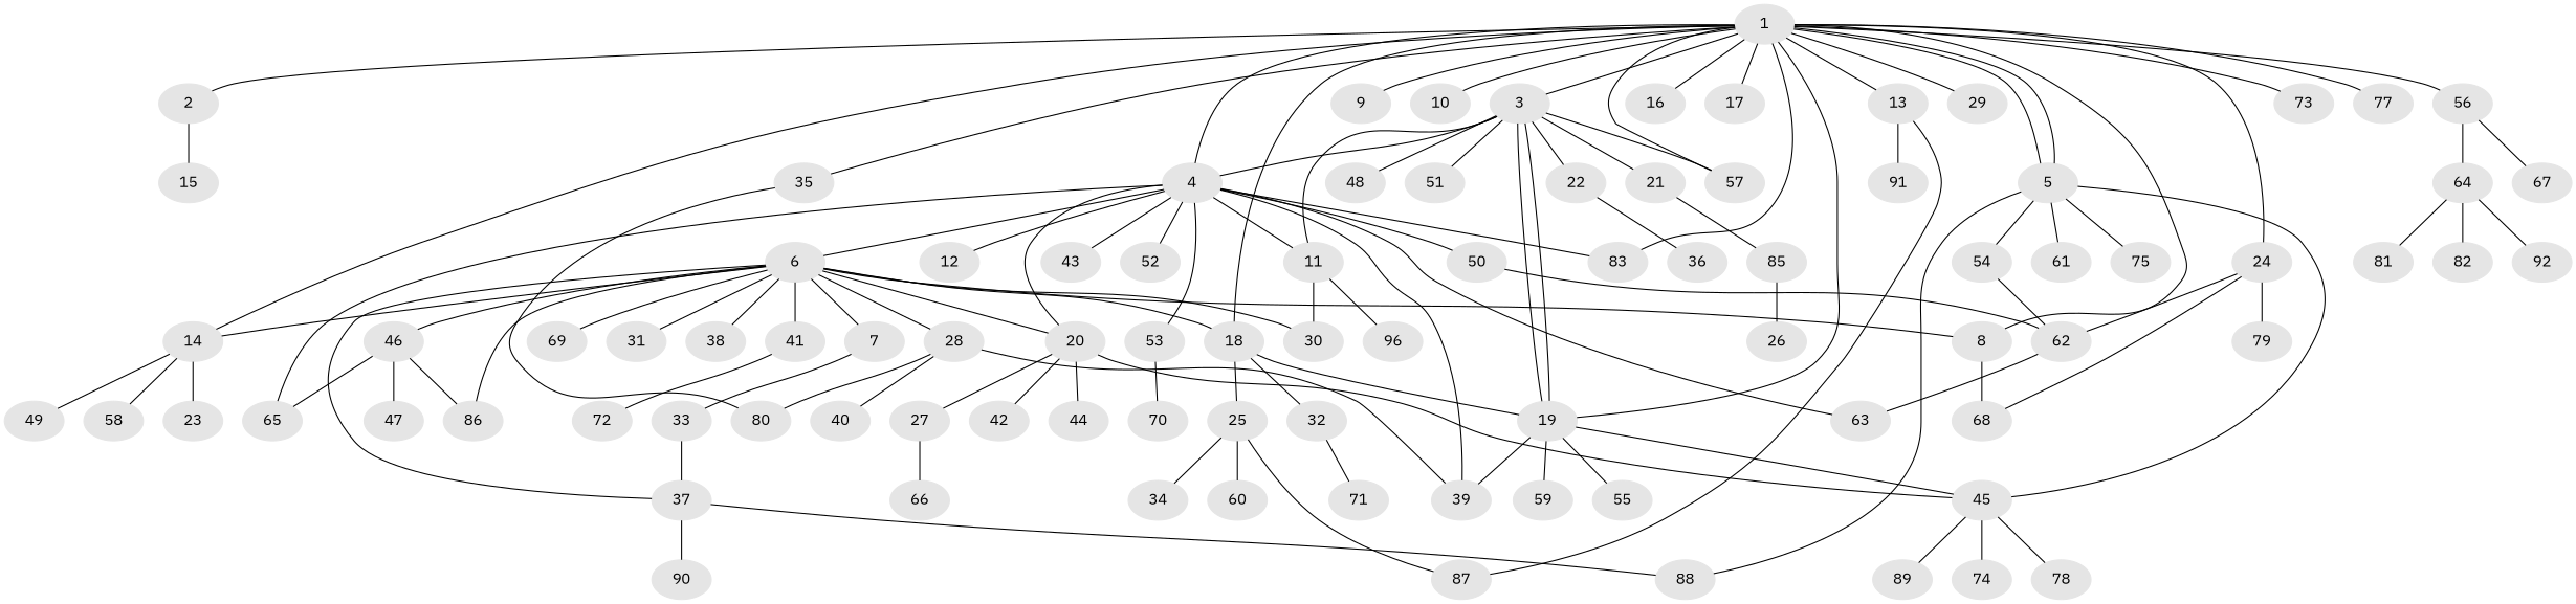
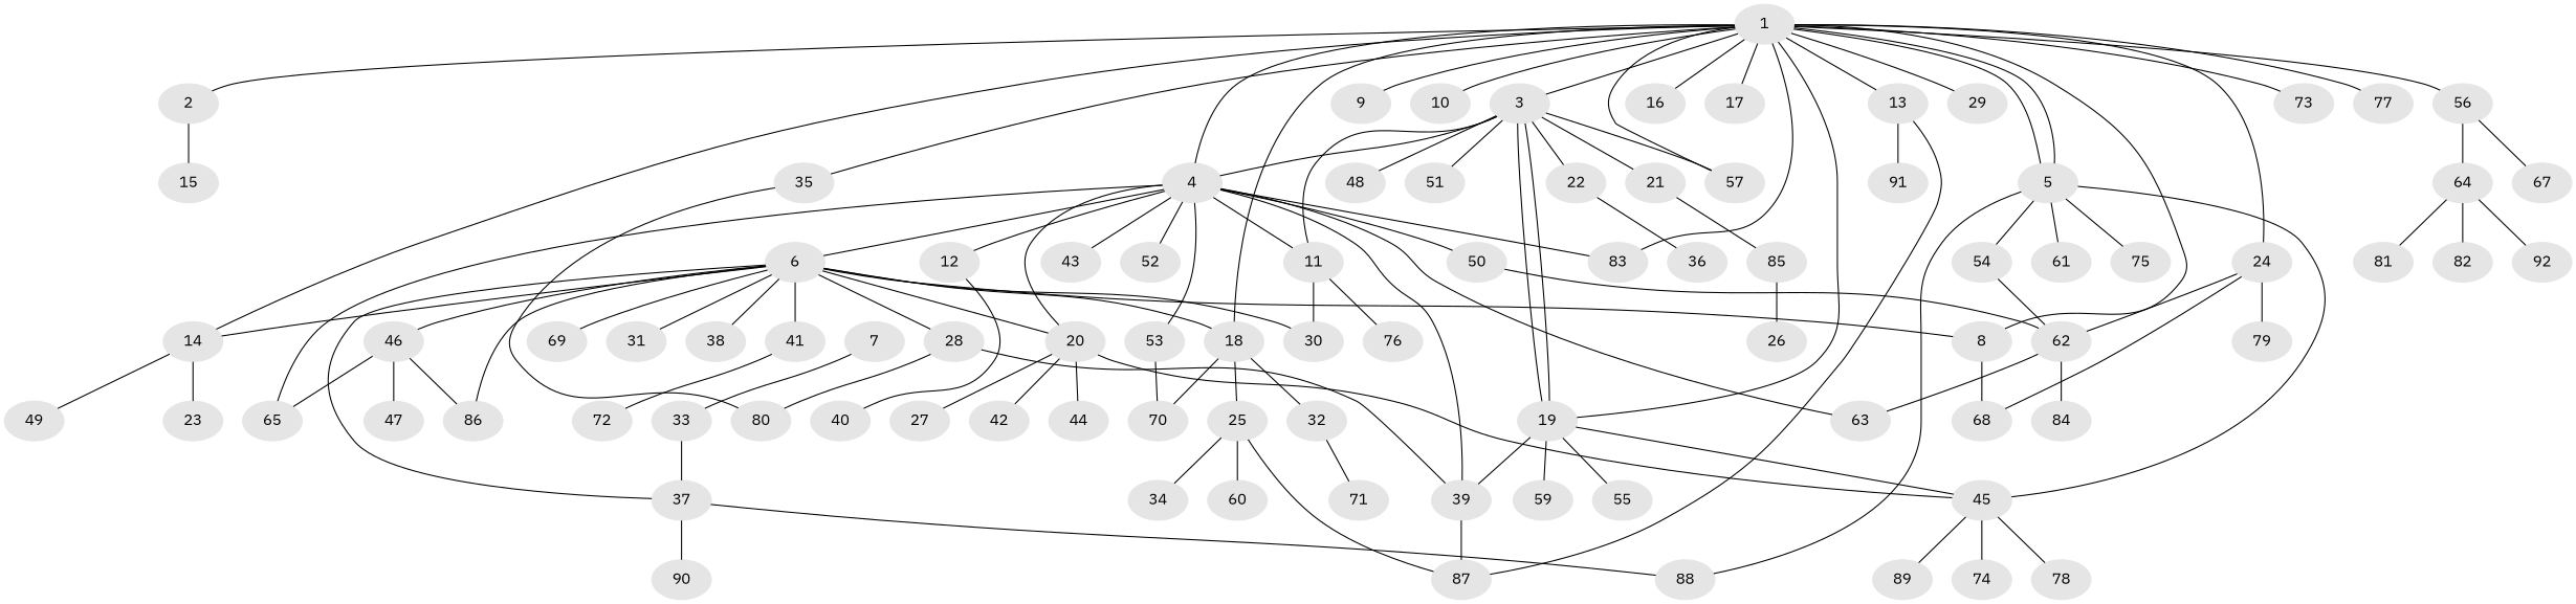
  graph {
    fontname="IBM Plex Sans"
    node [color=gray90 fontname="IBM Plex Sans" style=filled]
    edge [fontname="IBM Plex Sans"]
    1
    2
    3
    4
    5
    8
    9
    10
    13
    14
    16
    17
    18
    19
    24
    29
    35
    56
    57
    73
    77
    83
    15
    11
    21
    22
    48
    51
    6
    12
    20
    39
    43
    50
    52
    53
    63
    65
    45
    54
    61
    75
    88
    68
    87
    91
    23
    49
-   58
    25
    32
    55
    59
    62
    79
    80
    64
    67
    30
-   76 [label=96]
+   76
    85
    36
    7
    28
    31
    37
    38
    41
    46
    69
    86
    27
    42
    44
    70
    74
    78
    89
    33
    40
    90
    72
    47
    34
    60
    71
-   66
    26
+   84
    81
    82
    92
    1 -- 2
    1 -- 3
    1 -- 4
    1 -- 5
    1 -- 5
    1 -- 8
    1 -- 9
    1 -- 10
    1 -- 13
    1 -- 14
    1 -- 16
    1 -- 17
    1 -- 18
    1 -- 19
    1 -- 24
    1 -- 29
    1 -- 35
    1 -- 56
    1 -- 57
    1 -- 73
    1 -- 77
    1 -- 83
    2 -- 15
    3 -- 4
    3 -- 19
    3 -- 19
    3 -- 57
    3 -- 11
    3 -- 21
    3 -- 22
    3 -- 48
    3 -- 51
    4 -- 83
    4 -- 11
    4 -- 6
    4 -- 12
    4 -- 20
    4 -- 39
    4 -- 43
    4 -- 50
    4 -- 52
    4 -- 53
    4 -- 63
    4 -- 65
    5 -- 45
    5 -- 54
    5 -- 61
    5 -- 75
    5 -- 88
    8 -- 68
    13 -- 87
    13 -- 91
    14 -- 23
    14 -- 49
-   14 -- 58
-   18 -- 19
+   18 -- 70
    18 -- 25
    18 -- 32
    19 -- 39
    19 -- 45
    19 -- 55
    19 -- 59
    24 -- 68
    24 -- 62
    24 -- 79
    35 -- 80
    56 -- 64
    56 -- 67
    11 -- 30
    11 -- 76
    21 -- 85
    22 -- 36
    6 -- 8
    6 -- 14
    6 -- 18
    6 -- 20
    6 -- 30
-   6 -- 7
    6 -- 28
    6 -- 31
    6 -- 37
    6 -- 38
    6 -- 41
    6 -- 46
    6 -- 69
    6 -- 86
    20 -- 45
    20 -- 27
    20 -- 42
    20 -- 44
+   39 -- 87
    50 -- 62
    53 -- 70
    45 -- 74
    45 -- 78
    45 -- 89
    54 -- 62
    25 -- 87
    25 -- 34
    25 -- 60
    32 -- 71
    62 -- 63
+   62 -- 84
    64 -- 81
    64 -- 82
    64 -- 92
    85 -- 26
    7 -- 33
    28 -- 39
    28 -- 80
-   28 -- 40
+   12 -- 40
    37 -- 88
    37 -- 90
    41 -- 72
    46 -- 65
    46 -- 86
    46 -- 47
-   27 -- 66
    33 -- 37
  }
